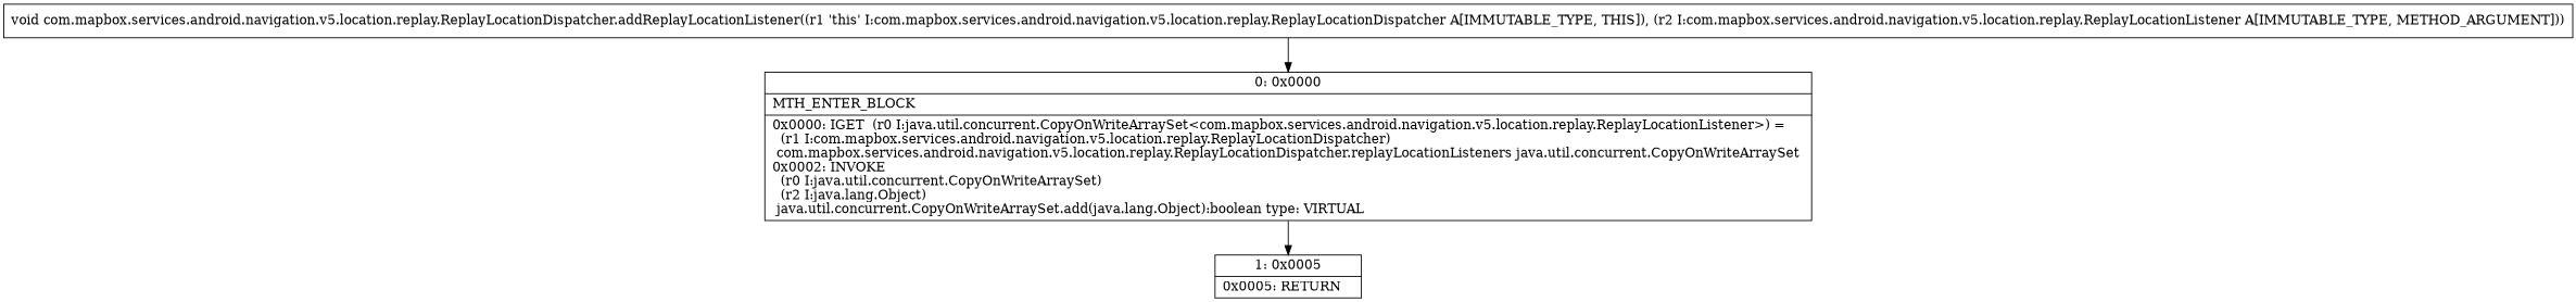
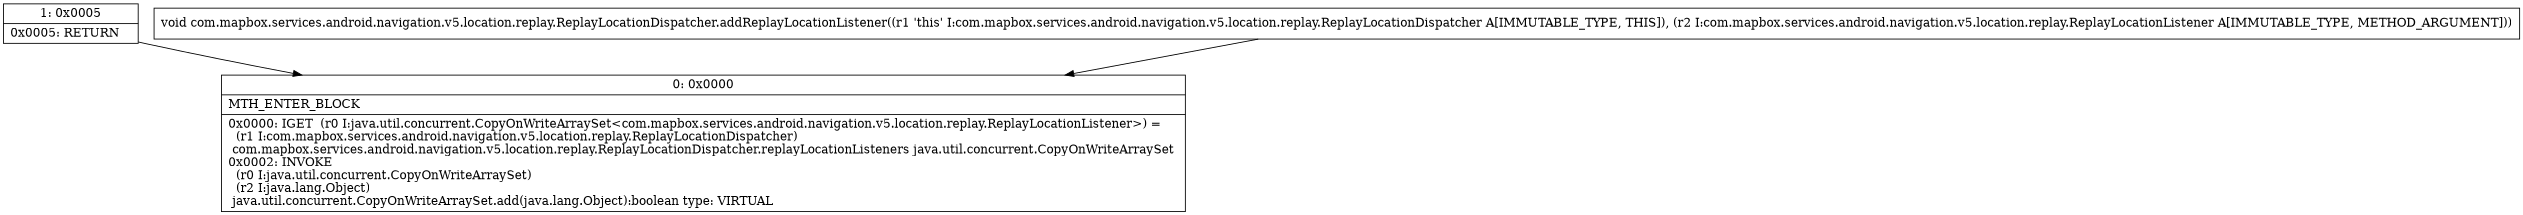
  digraph {
    node [shape=record]
    n1 [label="{0\:\ 0x0000|MTH_ENTER_BLOCK\l|0x0000: IGET  (r0 I:java.util.concurrent.CopyOnWriteArraySet\<com.mapbox.services.android.navigation.v5.location.replay.ReplayLocationListener\>) = \l  (r1 I:com.mapbox.services.android.navigation.v5.location.replay.ReplayLocationDispatcher)\l com.mapbox.services.android.navigation.v5.location.replay.ReplayLocationDispatcher.replayLocationListeners java.util.concurrent.CopyOnWriteArraySet \l0x0002: INVOKE  \l  (r0 I:java.util.concurrent.CopyOnWriteArraySet)\l  (r2 I:java.lang.Object)\l java.util.concurrent.CopyOnWriteArraySet.add(java.lang.Object):boolean type: VIRTUAL \l}"]
    n2 [label="{1\:\ 0x0005|0x0005: RETURN   \l}"]
    n3 [label="{void com.mapbox.services.android.navigation.v5.location.replay.ReplayLocationDispatcher.addReplayLocationListener((r1 'this' I:com.mapbox.services.android.navigation.v5.location.replay.ReplayLocationDispatcher A[IMMUTABLE_TYPE, THIS]), (r2 I:com.mapbox.services.android.navigation.v5.location.replay.ReplayLocationListener A[IMMUTABLE_TYPE, METHOD_ARGUMENT])) }"]
-   n1 -> n2
+   n2 -> n1
    n3 -> n1
  }
